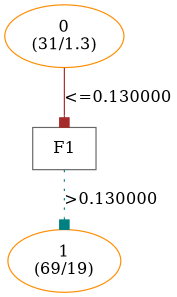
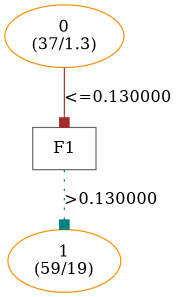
  digraph {
    node [color=darkorange shape=ellipse]
    edge [arrowhead=box]
    n1 [color=gray40 label="F1\n" shape=box]
-   n2 [label="1\n(69/19)"]
-   n3 [label="0\n(31/1.3)"]
+   n2 [label="1\n(59/19)"]
+   n3 [label="0\n(37/1.3)"]
    n1 -> n2 [color=teal label=">0.130000" style=dotted]
    n3 -> n1 [color=brown label="<=0.130000" style=solid]
  }
